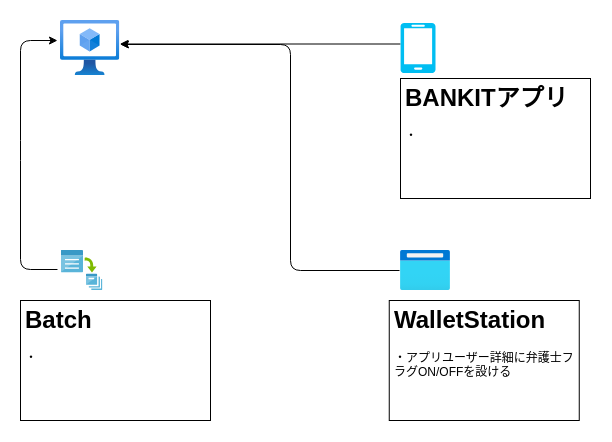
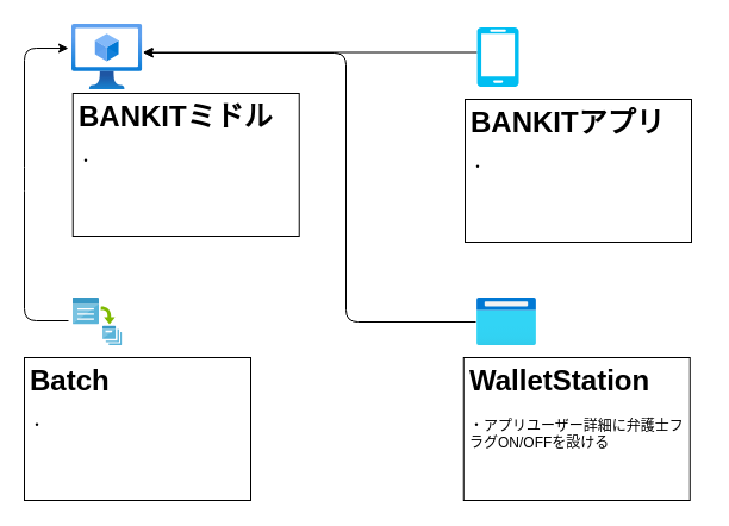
  <mxCell id="0" />
  <mxCell id="1" parent="0" />
  <mxCell id="2" value="" style="aspect=fixed;html=1;points=[];align=center;image;fontSize=12;image=img/lib/azure2/compute/Virtual_Machines_Classic.svg;" vertex="1" parent="1"><mxGeometry x="60" y="20" width="59.3" height="55" as="geometry" /></mxCell>
  <mxCell id="3" value="" style="aspect=fixed;html=1;points=[];align=center;image;fontSize=12;image=img/lib/mscae/Batch_Accounts.svg;" vertex="1" parent="1"><mxGeometry x="60.73" y="250" width="41.67" height="40" as="geometry" /></mxCell>
  <mxCell id="4" value="" style="aspect=fixed;html=1;points=[];align=center;image;fontSize=12;image=img/lib/azure2/general/Browser.svg;" vertex="1" parent="1"><mxGeometry x="400" y="250" width="50" height="40" as="geometry" /></mxCell>
  <mxCell id="5" style="edgeStyle=orthogonalEdgeStyle;rounded=0;orthogonalLoop=1;jettySize=auto;html=1;" edge="1" parent="1"><mxGeometry relative="1" as="geometry"><mxPoint x="400" y="43.5" as="sourcePoint" /><mxPoint x="119.3" y="43.5" as="targetPoint" /></mxGeometry></mxCell>
  <mxCell id="6" value="" style="verticalLabelPosition=bottom;html=1;verticalAlign=top;align=center;strokeColor=none;fillColor=#00BEF2;shape=mxgraph.azure.mobile;pointerEvents=1;" vertex="1" parent="1"><mxGeometry x="400" y="22.5" width="35" height="50" as="geometry" /></mxCell>
- <mxCell id="8" value="&lt;h1&gt;BANKITアプリ&lt;/h1&gt;&lt;p&gt;・&lt;/p&gt;" style="text;html=1;fillColor=none;spacing=5;spacingTop=-20;whiteSpace=wrap;overflow=hidden;rounded=0;strokeColor=#000000;" vertex="1" parent="1"><mxGeometry x="400" y="78" width="190" height="120" as="geometry" /></mxCell>
+ <mxCell id="7" value="&lt;h1&gt;BANKITミドル&lt;/h1&gt;&lt;p&gt;・&lt;/p&gt;" style="text;html=1;fillColor=none;spacing=5;spacingTop=-20;whiteSpace=wrap;overflow=hidden;rounded=0;strokeColor=#000000;" vertex="1" parent="1"><mxGeometry x="60.73" y="78" width="190" height="120" as="geometry" /></mxCell>
+ <mxCell id="8" value="&lt;h1&gt;BANKITアプリ&lt;/h1&gt;&lt;p&gt;・&lt;/p&gt;" style="text;html=1;fillColor=none;spacing=5;spacingTop=-20;whiteSpace=wrap;overflow=hidden;rounded=0;strokeColor=#000000;" vertex="1" parent="1"><mxGeometry x="390" y="83" width="190" height="120" as="geometry" /></mxCell>
  <mxCell id="9" value="&lt;h1&gt;Batch&lt;/h1&gt;&lt;p&gt;・&lt;/p&gt;" style="text;html=1;fillColor=none;spacing=5;spacingTop=-20;whiteSpace=wrap;overflow=hidden;rounded=0;strokeColor=#000000;" vertex="1" parent="1"><mxGeometry x="20" y="300" width="190" height="120" as="geometry" /></mxCell>
  <mxCell id="10" value="&lt;h1&gt;WalletStation&lt;/h1&gt;&lt;p&gt;・アプリユーザー詳細に弁護士フラグON/OFFを設ける&lt;/p&gt;" style="text;html=1;fillColor=none;spacing=5;spacingTop=-20;whiteSpace=wrap;overflow=hidden;rounded=0;strokeColor=#000000;" vertex="1" parent="1"><mxGeometry x="388.75" y="300" width="190" height="120" as="geometry" /></mxCell>
  <mxCell id="11" value="" style="endArrow=classic;html=1;entryX=1.012;entryY=0.436;entryDx=0;entryDy=0;entryPerimeter=0;edgeStyle=orthogonalEdgeStyle;rounded=1;exitX=-0.02;exitY=0.5;exitDx=0;exitDy=0;exitPerimeter=0;" edge="1" parent="1" source="4" target="2"><mxGeometry width="50" height="50" relative="1" as="geometry"><mxPoint x="370" y="240" as="sourcePoint" /><mxPoint x="390" y="180" as="targetPoint" /><Array as="points"><mxPoint x="290" y="270" /><mxPoint x="290" y="44" /></Array></mxGeometry></mxCell>
  <mxCell id="12" value="" style="endArrow=classic;html=1;exitX=-0.09;exitY=0.475;exitDx=0;exitDy=0;exitPerimeter=0;entryX=-0.051;entryY=0.364;entryDx=0;entryDy=0;entryPerimeter=0;" edge="1" parent="1" source="3" target="2"><mxGeometry width="50" height="50" relative="1" as="geometry"><mxPoint x="340" y="230" as="sourcePoint" /><mxPoint x="390" y="180" as="targetPoint" /><Array as="points"><mxPoint x="20" y="269" /><mxPoint x="20" y="150" /><mxPoint x="20" y="40" /></Array></mxGeometry></mxCell>
